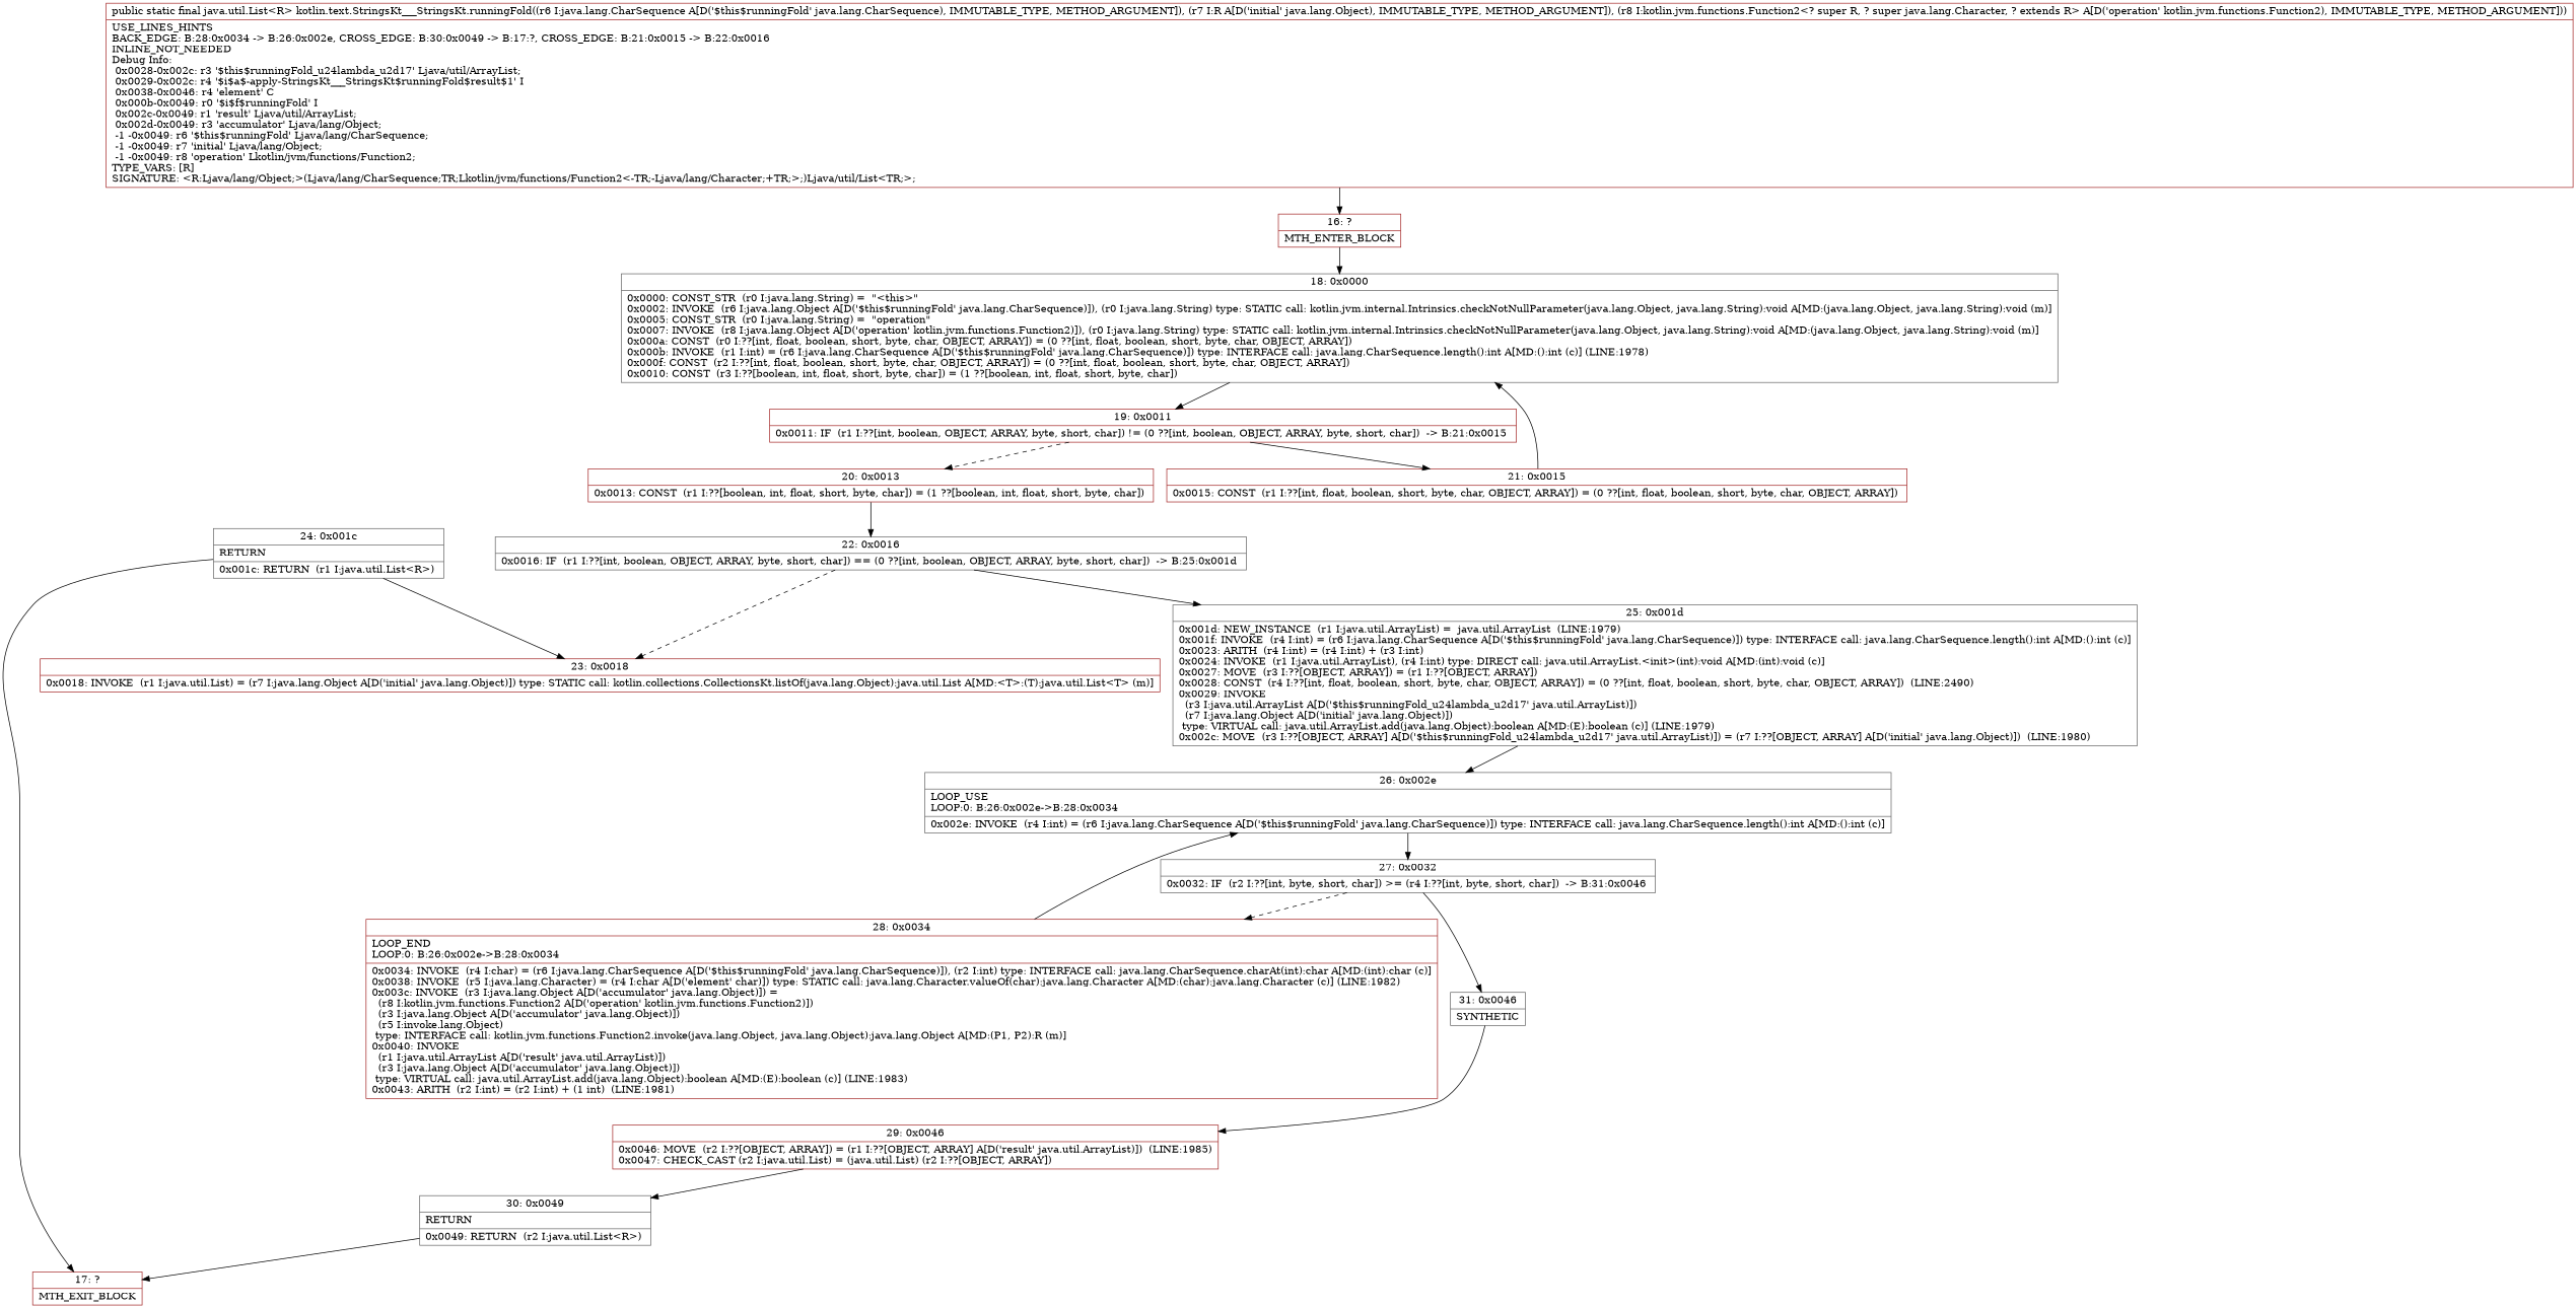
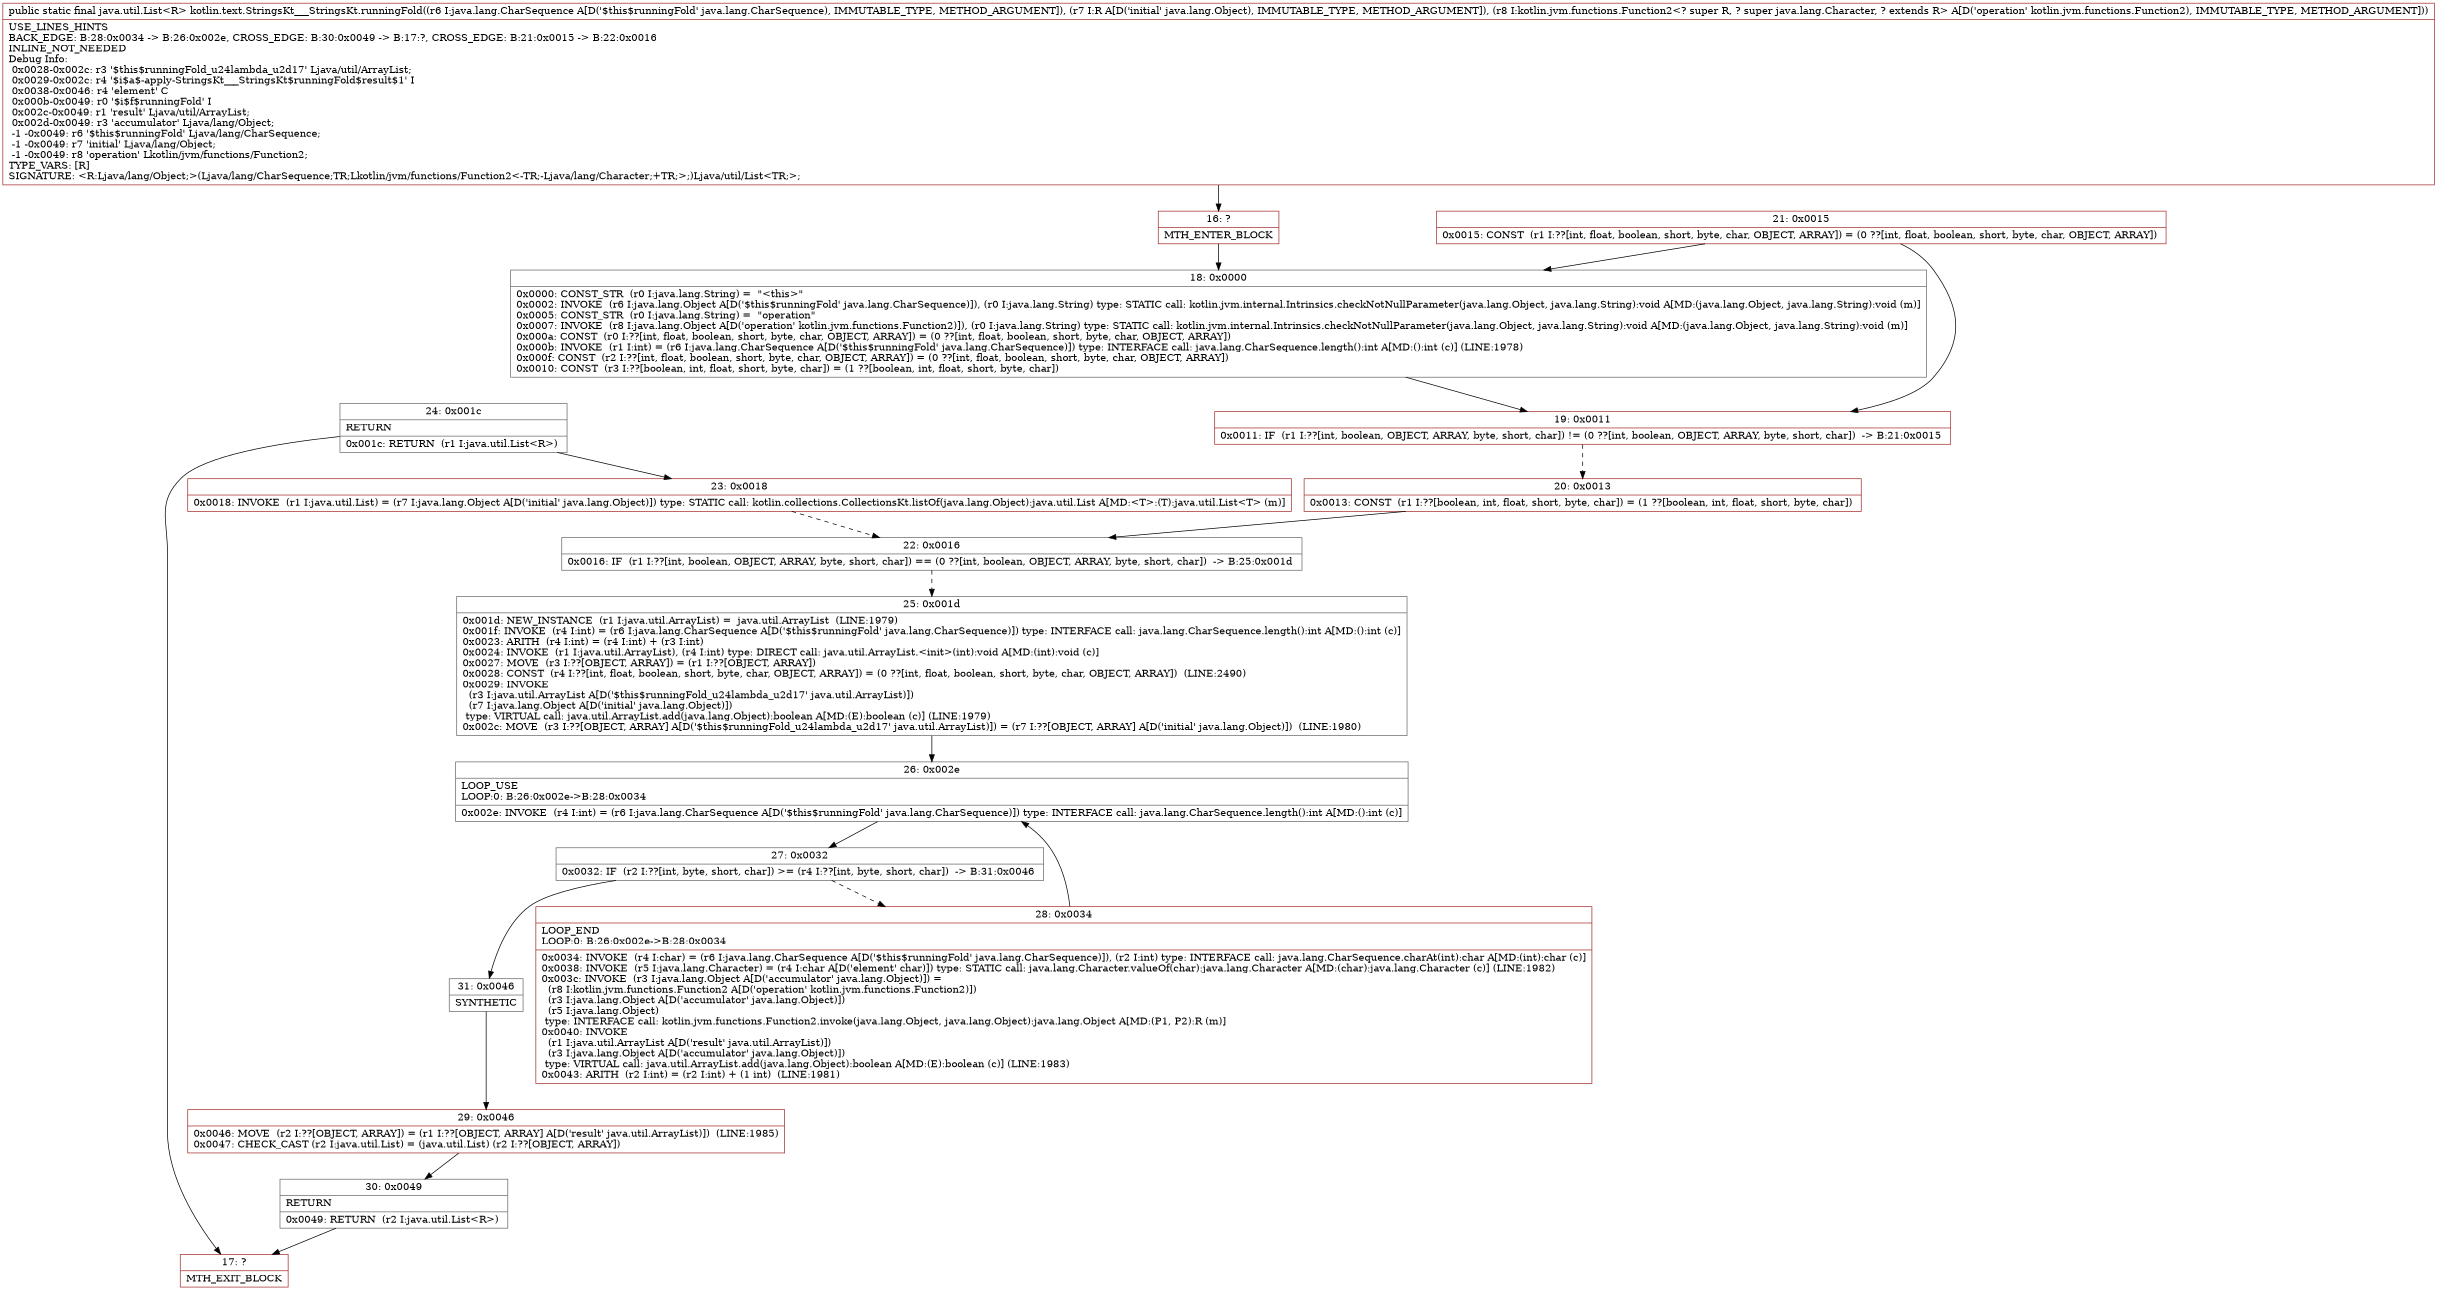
  digraph {
    node [color=brown shape=record]
    n1 [label="{16\:\ ?|MTH_ENTER_BLOCK\l}"]
    n2 [color=gray40 label="{18\:\ 0x0000|0x0000: CONST_STR  (r0 I:java.lang.String) =  \"\<this\>\" \l0x0002: INVOKE  (r6 I:java.lang.Object A[D('$this$runningFold' java.lang.CharSequence)]), (r0 I:java.lang.String) type: STATIC call: kotlin.jvm.internal.Intrinsics.checkNotNullParameter(java.lang.Object, java.lang.String):void A[MD:(java.lang.Object, java.lang.String):void (m)]\l0x0005: CONST_STR  (r0 I:java.lang.String) =  \"operation\" \l0x0007: INVOKE  (r8 I:java.lang.Object A[D('operation' kotlin.jvm.functions.Function2)]), (r0 I:java.lang.String) type: STATIC call: kotlin.jvm.internal.Intrinsics.checkNotNullParameter(java.lang.Object, java.lang.String):void A[MD:(java.lang.Object, java.lang.String):void (m)]\l0x000a: CONST  (r0 I:??[int, float, boolean, short, byte, char, OBJECT, ARRAY]) = (0 ??[int, float, boolean, short, byte, char, OBJECT, ARRAY]) \l0x000b: INVOKE  (r1 I:int) = (r6 I:java.lang.CharSequence A[D('$this$runningFold' java.lang.CharSequence)]) type: INTERFACE call: java.lang.CharSequence.length():int A[MD:():int (c)] (LINE:1978)\l0x000f: CONST  (r2 I:??[int, float, boolean, short, byte, char, OBJECT, ARRAY]) = (0 ??[int, float, boolean, short, byte, char, OBJECT, ARRAY]) \l0x0010: CONST  (r3 I:??[boolean, int, float, short, byte, char]) = (1 ??[boolean, int, float, short, byte, char]) \l}"]
    n3 [label="{19\:\ 0x0011|0x0011: IF  (r1 I:??[int, boolean, OBJECT, ARRAY, byte, short, char]) != (0 ??[int, boolean, OBJECT, ARRAY, byte, short, char])  \-\> B:21:0x0015 \l}"]
    n4 [label="{20\:\ 0x0013|0x0013: CONST  (r1 I:??[boolean, int, float, short, byte, char]) = (1 ??[boolean, int, float, short, byte, char]) \l}"]
    n5 [label="{21\:\ 0x0015|0x0015: CONST  (r1 I:??[int, float, boolean, short, byte, char, OBJECT, ARRAY]) = (0 ??[int, float, boolean, short, byte, char, OBJECT, ARRAY]) \l}"]
    n6 [color=gray40 label="{22\:\ 0x0016|0x0016: IF  (r1 I:??[int, boolean, OBJECT, ARRAY, byte, short, char]) == (0 ??[int, boolean, OBJECT, ARRAY, byte, short, char])  \-\> B:25:0x001d \l}"]
    n7 [label="{23\:\ 0x0018|0x0018: INVOKE  (r1 I:java.util.List) = (r7 I:java.lang.Object A[D('initial' java.lang.Object)]) type: STATIC call: kotlin.collections.CollectionsKt.listOf(java.lang.Object):java.util.List A[MD:\<T\>:(T):java.util.List\<T\> (m)]\l}"]
    n8 [color=gray40 label="{25\:\ 0x001d|0x001d: NEW_INSTANCE  (r1 I:java.util.ArrayList) =  java.util.ArrayList  (LINE:1979)\l0x001f: INVOKE  (r4 I:int) = (r6 I:java.lang.CharSequence A[D('$this$runningFold' java.lang.CharSequence)]) type: INTERFACE call: java.lang.CharSequence.length():int A[MD:():int (c)]\l0x0023: ARITH  (r4 I:int) = (r4 I:int) + (r3 I:int) \l0x0024: INVOKE  (r1 I:java.util.ArrayList), (r4 I:int) type: DIRECT call: java.util.ArrayList.\<init\>(int):void A[MD:(int):void (c)]\l0x0027: MOVE  (r3 I:??[OBJECT, ARRAY]) = (r1 I:??[OBJECT, ARRAY]) \l0x0028: CONST  (r4 I:??[int, float, boolean, short, byte, char, OBJECT, ARRAY]) = (0 ??[int, float, boolean, short, byte, char, OBJECT, ARRAY])  (LINE:2490)\l0x0029: INVOKE  \l  (r3 I:java.util.ArrayList A[D('$this$runningFold_u24lambda_u2d17' java.util.ArrayList)])\l  (r7 I:java.lang.Object A[D('initial' java.lang.Object)])\l type: VIRTUAL call: java.util.ArrayList.add(java.lang.Object):boolean A[MD:(E):boolean (c)] (LINE:1979)\l0x002c: MOVE  (r3 I:??[OBJECT, ARRAY] A[D('$this$runningFold_u24lambda_u2d17' java.util.ArrayList)]) = (r7 I:??[OBJECT, ARRAY] A[D('initial' java.lang.Object)])  (LINE:1980)\l}"]
    n9 [color=gray40 label="{26\:\ 0x002e|LOOP_USE\lLOOP:0: B:26:0x002e\-\>B:28:0x0034\l|0x002e: INVOKE  (r4 I:int) = (r6 I:java.lang.CharSequence A[D('$this$runningFold' java.lang.CharSequence)]) type: INTERFACE call: java.lang.CharSequence.length():int A[MD:():int (c)]\l}"]
    n10 [color=gray40 label="{24\:\ 0x001c|RETURN\l|0x001c: RETURN  (r1 I:java.util.List\<R\>) \l}"]
    n11 [label="{17\:\ ?|MTH_EXIT_BLOCK\l}"]
    n12 [color=gray40 label="{27\:\ 0x0032|0x0032: IF  (r2 I:??[int, byte, short, char]) \>= (r4 I:??[int, byte, short, char])  \-\> B:31:0x0046 \l}"]
-   n13 [label="{28\:\ 0x0034|LOOP_END\lLOOP:0: B:26:0x002e\-\>B:28:0x0034\l|0x0034: INVOKE  (r4 I:char) = (r6 I:java.lang.CharSequence A[D('$this$runningFold' java.lang.CharSequence)]), (r2 I:int) type: INTERFACE call: java.lang.CharSequence.charAt(int):char A[MD:(int):char (c)]\l0x0038: INVOKE  (r5 I:java.lang.Character) = (r4 I:char A[D('element' char)]) type: STATIC call: java.lang.Character.valueOf(char):java.lang.Character A[MD:(char):java.lang.Character (c)] (LINE:1982)\l0x003c: INVOKE  (r3 I:java.lang.Object A[D('accumulator' java.lang.Object)]) = \l  (r8 I:kotlin.jvm.functions.Function2 A[D('operation' kotlin.jvm.functions.Function2)])\l  (r3 I:java.lang.Object A[D('accumulator' java.lang.Object)])\l  (r5 I:invoke.lang.Object)\l type: INTERFACE call: kotlin.jvm.functions.Function2.invoke(java.lang.Object, java.lang.Object):java.lang.Object A[MD:(P1, P2):R (m)]\l0x0040: INVOKE  \l  (r1 I:java.util.ArrayList A[D('result' java.util.ArrayList)])\l  (r3 I:java.lang.Object A[D('accumulator' java.lang.Object)])\l type: VIRTUAL call: java.util.ArrayList.add(java.lang.Object):boolean A[MD:(E):boolean (c)] (LINE:1983)\l0x0043: ARITH  (r2 I:int) = (r2 I:int) + (1 int)  (LINE:1981)\l}"]
+   n13 [label="{28\:\ 0x0034|LOOP_END\lLOOP:0: B:26:0x002e\-\>B:28:0x0034\l|0x0034: INVOKE  (r4 I:char) = (r6 I:java.lang.CharSequence A[D('$this$runningFold' java.lang.CharSequence)]), (r2 I:int) type: INTERFACE call: java.lang.CharSequence.charAt(int):char A[MD:(int):char (c)]\l0x0038: INVOKE  (r5 I:java.lang.Character) = (r4 I:char A[D('element' char)]) type: STATIC call: java.lang.Character.valueOf(char):java.lang.Character A[MD:(char):java.lang.Character (c)] (LINE:1982)\l0x003c: INVOKE  (r3 I:java.lang.Object A[D('accumulator' java.lang.Object)]) = \l  (r8 I:kotlin.jvm.functions.Function2 A[D('operation' kotlin.jvm.functions.Function2)])\l  (r3 I:java.lang.Object A[D('accumulator' java.lang.Object)])\l  (r5 I:java.lang.Object)\l type: INTERFACE call: kotlin.jvm.functions.Function2.invoke(java.lang.Object, java.lang.Object):java.lang.Object A[MD:(P1, P2):R (m)]\l0x0040: INVOKE  \l  (r1 I:java.util.ArrayList A[D('result' java.util.ArrayList)])\l  (r3 I:java.lang.Object A[D('accumulator' java.lang.Object)])\l type: VIRTUAL call: java.util.ArrayList.add(java.lang.Object):boolean A[MD:(E):boolean (c)] (LINE:1983)\l0x0043: ARITH  (r2 I:int) = (r2 I:int) + (1 int)  (LINE:1981)\l}"]
    n14 [color=gray40 label="{31\:\ 0x0046|SYNTHETIC\l}"]
    n15 [label="{29\:\ 0x0046|0x0046: MOVE  (r2 I:??[OBJECT, ARRAY]) = (r1 I:??[OBJECT, ARRAY] A[D('result' java.util.ArrayList)])  (LINE:1985)\l0x0047: CHECK_CAST (r2 I:java.util.List) = (java.util.List) (r2 I:??[OBJECT, ARRAY]) \l}"]
    n16 [color=gray40 label="{30\:\ 0x0049|RETURN\l|0x0049: RETURN  (r2 I:java.util.List\<R\>) \l}"]
    n17 [label="{public static final java.util.List\<R\> kotlin.text.StringsKt___StringsKt.runningFold((r6 I:java.lang.CharSequence A[D('$this$runningFold' java.lang.CharSequence), IMMUTABLE_TYPE, METHOD_ARGUMENT]), (r7 I:R A[D('initial' java.lang.Object), IMMUTABLE_TYPE, METHOD_ARGUMENT]), (r8 I:kotlin.jvm.functions.Function2\<? super R, ? super java.lang.Character, ? extends R\> A[D('operation' kotlin.jvm.functions.Function2), IMMUTABLE_TYPE, METHOD_ARGUMENT]))  | USE_LINES_HINTS\lBACK_EDGE: B:28:0x0034 \-\> B:26:0x002e, CROSS_EDGE: B:30:0x0049 \-\> B:17:?, CROSS_EDGE: B:21:0x0015 \-\> B:22:0x0016\lINLINE_NOT_NEEDED\lDebug Info:\l  0x0028\-0x002c: r3 '$this$runningFold_u24lambda_u2d17' Ljava\/util\/ArrayList;\l  0x0029\-0x002c: r4 '$i$a$\-apply\-StringsKt___StringsKt$runningFold$result$1' I\l  0x0038\-0x0046: r4 'element' C\l  0x000b\-0x0049: r0 '$i$f$runningFold' I\l  0x002c\-0x0049: r1 'result' Ljava\/util\/ArrayList;\l  0x002d\-0x0049: r3 'accumulator' Ljava\/lang\/Object;\l  \-1 \-0x0049: r6 '$this$runningFold' Ljava\/lang\/CharSequence;\l  \-1 \-0x0049: r7 'initial' Ljava\/lang\/Object;\l  \-1 \-0x0049: r8 'operation' Lkotlin\/jvm\/functions\/Function2;\lTYPE_VARS: [R]\lSIGNATURE: \<R:Ljava\/lang\/Object;\>(Ljava\/lang\/CharSequence;TR;Lkotlin\/jvm\/functions\/Function2\<\-TR;\-Ljava\/lang\/Character;+TR;\>;)Ljava\/util\/List\<TR;\>;\l}"]
    n1 -> n2
    n2 -> n3
    n3 -> n4 [style=dashed]
-   n3 -> n5
+   n5 -> n3
    n4 -> n6
    n5 -> n2
-   n6 -> n7 [style=dashed]
-   n6 -> n8
+   n7 -> n6 [style=dashed]
+   n6 -> n8 [style=dashed]
    n8 -> n9
    n9 -> n12
    n10 -> n7
    n10 -> n11
    n12 -> n13 [style=dashed]
    n12 -> n14
    n13 -> n9
    n14 -> n15
    n15 -> n16
    n16 -> n11
    n17 -> n1
  }
